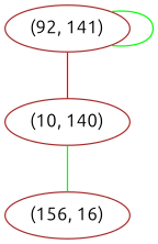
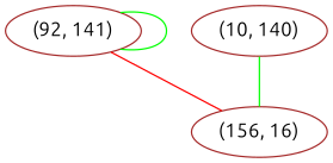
  graph {
    fontname=Ubuntu
    node [color=brown fontname=Ubuntu]
    edge [color=green fontname=Ubuntu weight=2]
    "(92, 141)"
    "(156, 16)"
    "(10, 140)"
    "(92, 141)" -- "(92, 141)"
-   "(92, 141)" -- "(10, 140)" [color=red weight=1]
+   "(92, 141)" -- "(156, 16)" [color=red weight=1]
    "(10, 140)" -- "(156, 16)"
  }
